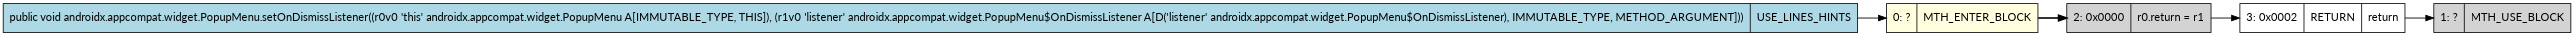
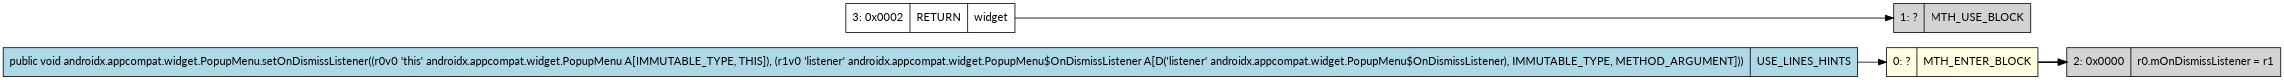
  digraph {
    fontname=Lato
    rankdir=LR
    node [fillcolor=lightgrey fontname=Lato shape=record style=filled]
    edge [fontname=Lato style=solid]
    n1 [fillcolor=lightyellow label="{0\:\ ?|MTH_ENTER_BLOCK\l}"]
-   n2 [label="{2\:\ 0x0000|r0.return = r1\l}"]
-   n3 [fillcolor=white label="{3\:\ 0x0002|RETURN\l|return\l}"]
+   n2 [label="{2\:\ 0x0000|r0.mOnDismissListener = r1\l}"]
+   n3 [fillcolor=white label="{3\:\ 0x0002|RETURN\l|widget\l}"]
    n4 [label="{1\:\ ?|MTH_USE_BLOCK\l}"]
    n5 [fillcolor=lightblue label="{public void androidx.appcompat.widget.PopupMenu.setOnDismissListener((r0v0 'this' androidx.appcompat.widget.PopupMenu A[IMMUTABLE_TYPE, THIS]), (r1v0 'listener' androidx.appcompat.widget.PopupMenu$OnDismissListener A[D('listener' androidx.appcompat.widget.PopupMenu$OnDismissListener), IMMUTABLE_TYPE, METHOD_ARGUMENT]))  | USE_LINES_HINTS\l}"]
    n1 -> n2 [style=bold]
-   n2 -> n3
    n3 -> n4
    n5 -> n1
  }
